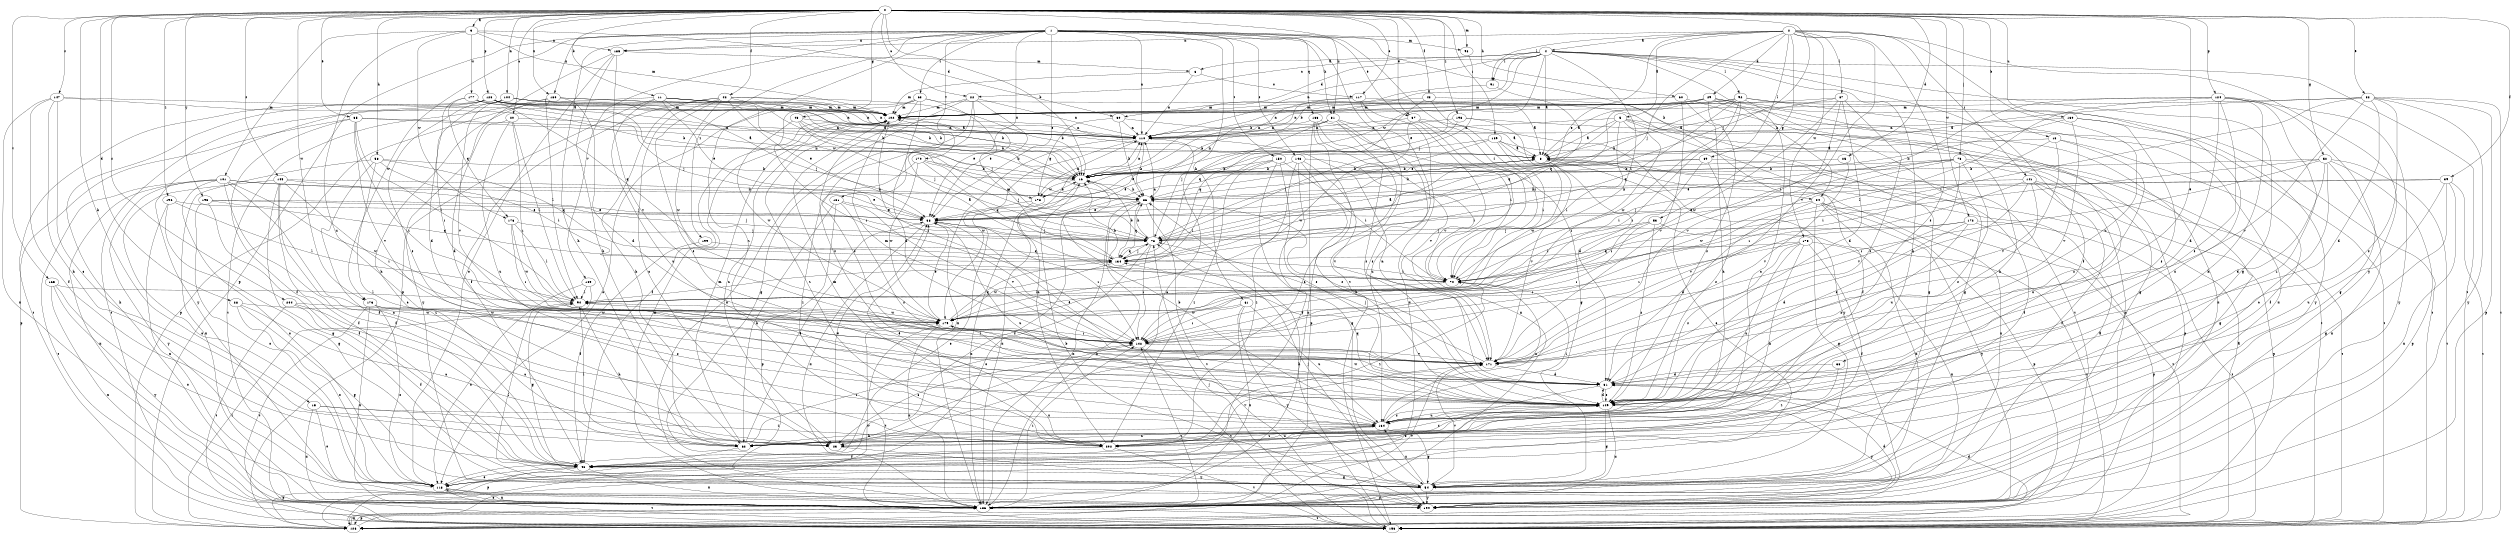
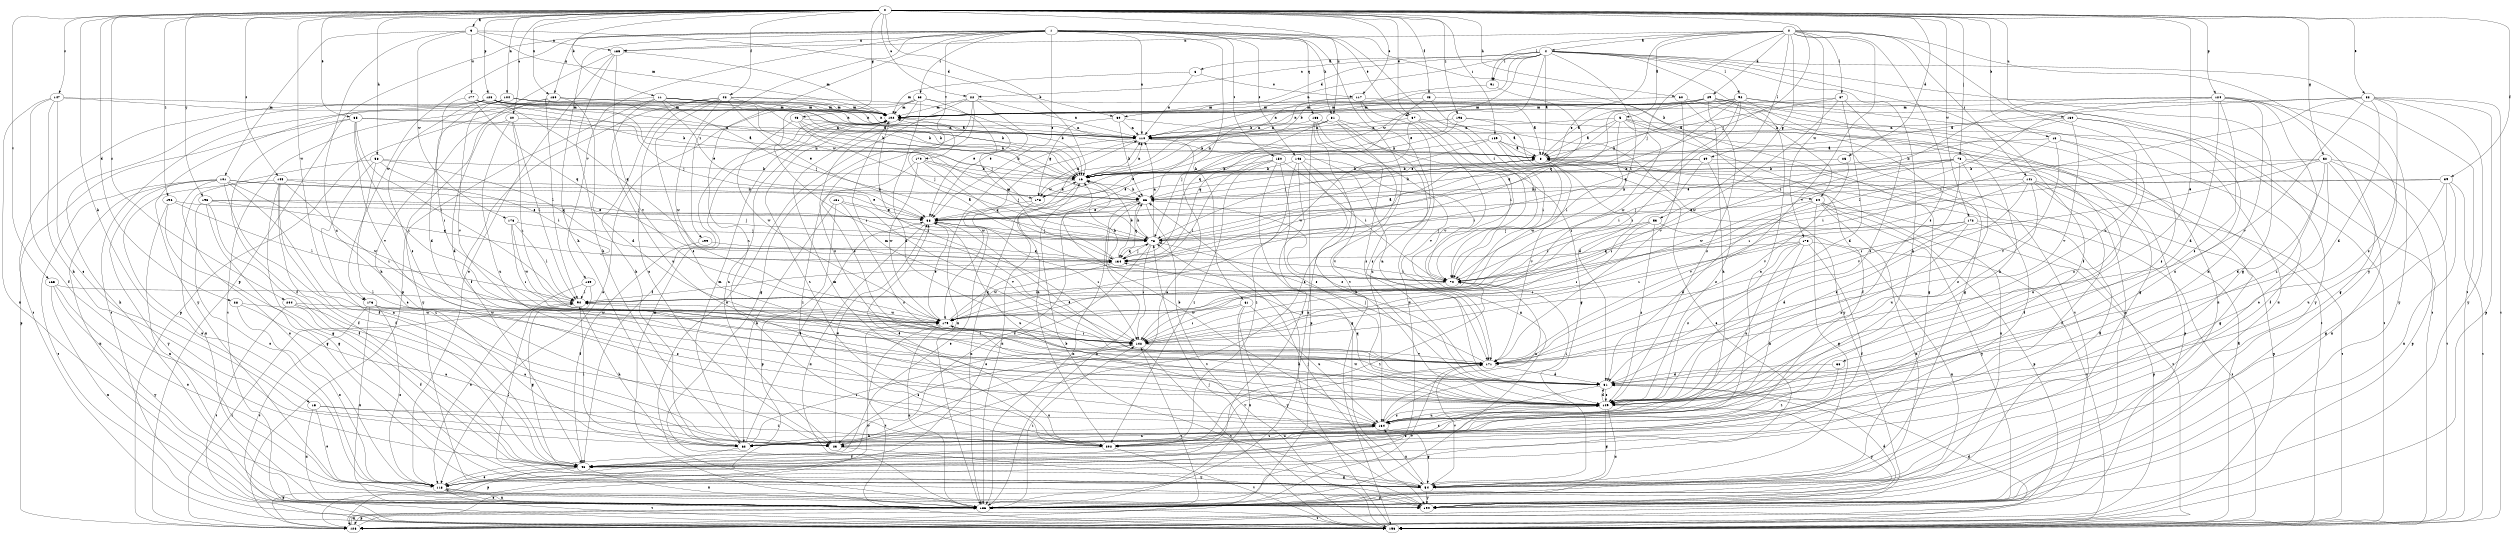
  strict digraph {
    0
    3
    11
    13
    15
    16
    20
    22
    25
    28
    32
    33
    35
    37
    39
    42
    43
    48
    52
    58
    60
    73
    78
    81
-   98
    104
    117
    123
    124
    139
    n31 [label=244]
    145
    147
    160
    165
    172
    173
    180
    193
    196
    198
    185
    164
    30
    101
    102
    176
    177
    38
    110
    126
    194
    178
    149
    171
    8
    46
    142
    202
    186
    118
    86
    94
    31
    54
    23
    179
    70
    156
    62
    134
    1
    61
    63
    84
    133
    148
    150
    169
    170
    181
    199
    2
    4
    5
    29
    53
    87
    89
    91
    141
    175
    6
    92
    0 -> 3 [label=a]
    0 -> 11 [label=b]
    0 -> 13 [label=b]
    0 -> 15 [label=b]
    0 -> 16 [label=b]
    0 -> 20 [label=c]
    0 -> 22 [label=c]
    0 -> 25 [label=d]
    0 -> 28 [label=d]
    0 -> 32 [label=e]
    0 -> 33 [label=e]
    0 -> 35 [label=e]
    0 -> 37 [label=e]
    0 -> 39 [label=f]
    0 -> 42 [label=f]
    0 -> 43 [label=f]
    0 -> 48 [label=g]
    0 -> 52 [label=g]
    0 -> 58 [label=h]
    0 -> 60 [label=h]
    0 -> 73 [label=j]
    0 -> 78 [label=j]
    0 -> 81 [label=k]
-   0 -> 98 [label=m]
    0 -> 104 [label=n]
    0 -> 117 [label=o]
    0 -> 123 [label=p]
    0 -> 124 [label=p]
    0 -> 139 [label=r]
    0 -> n31 [label=s]
    0 -> 145 [label=s]
    0 -> 147 [label=s]
    0 -> 160 [label=u]
    0 -> 165 [label=v]
    0 -> 172 [label=w]
    0 -> 173 [label=w]
    0 -> 180 [label=x]
    0 -> 193 [label=y]
    0 -> 196 [label=z]
    0 -> 198 [label=z]
    3 -> 185 [label=x]
    3 -> 164 [label=u]
    3 -> 30 [label=d]
    3 -> 101 [label=m]
    3 -> 102 [label=m]
    3 -> 176 [label=w]
    3 -> 177 [label=w]
    11 -> 16 [label=b]
    11 -> 78 [label=j]
    11 -> 164 [label=u]
    11 -> 102 [label=m]
    11 -> 38 [label=e]
    11 -> 110 [label=n]
    11 -> 126 [label=p]
    11 -> 194 [label=y]
    11 -> 178 [label=w]
    13 -> 149 [label=s]
    13 -> 171 [label=v]
    13 -> 8 [label=a]
    13 -> 46 [label=f]
    13 -> 142 [label=r]
    15 -> 164 [label=u]
    15 -> 202 [label=z]
    15 -> 186 [label=x]
    15 -> 118 [label=o]
    16 -> 110 [label=n]
    16 -> 178 [label=w]
    16 -> 186 [label=x]
    16 -> 86 [label=k]
    20 -> 164 [label=u]
    20 -> 110 [label=n]
    20 -> 142 [label=r]
    20 -> 94 [label=l]
    20 -> 31 [label=d]
    22 -> 102 [label=m]
    22 -> 38 [label=e]
    22 -> 110 [label=n]
    22 -> 149 [label=s]
    22 -> 186 [label=x]
    22 -> 54 [label=g]
    25 -> 16 [label=b]
    25 -> 171 [label=v]
    28 -> 118 [label=o]
-   28 -> 54 [label=g]
+   193 -> 54 [label=g]
    28 -> 23 [label=c]
    28 -> 179 [label=w]
    32 -> 102 [label=m]
    32 -> 126 [label=p]
    32 -> 194 [label=y]
    32 -> 149 [label=s]
    32 -> 171 [label=v]
    32 -> 8 [label=a]
    32 -> 31 [label=d]
    32 -> 70 [label=i]
    32 -> 156 [label=t]
    33 -> 202 [label=z]
    33 -> 31 [label=d]
    35 -> 110 [label=n]
    35 -> 126 [label=p]
    35 -> 171 [label=v]
    35 -> 8 [label=a]
    35 -> 46 [label=f]
    35 -> 142 [label=r]
    35 -> 94 [label=l]
    37 -> 110 [label=n]
    37 -> 194 [label=y]
    37 -> 186 [label=x]
    37 -> 54 [label=g]
    37 -> 179 [label=w]
    39 -> 78 [label=j]
    39 -> 164 [label=u]
    39 -> 186 [label=x]
    39 -> 86 [label=k]
    39 -> 54 [label=g]
    39 -> 156 [label=t]
    42 -> 16 [label=b]
    42 -> 78 [label=j]
    42 -> 102 [label=m]
    42 -> 38 [label=e]
    42 -> 149 [label=s]
    42 -> 46 [label=f]
    42 -> 23 [label=c]
    42 -> 179 [label=w]
    42 -> 62 [label=h]
    43 -> 102 [label=m]
    43 -> 54 [label=g]
    43 -> 70 [label=i]
    43 -> 134 [label=q]
    48 -> 16 [label=b]
    48 -> 78 [label=j]
    48 -> 110 [label=n]
    48 -> 86 [label=k]
    48 -> 179 [label=w]
    52 -> 16 [label=b]
    52 -> 126 [label=p]
    52 -> 142 [label=r]
    52 -> 186 [label=x]
    52 -> 31 [label=d]
    52 -> 23 [label=c]
    52 -> 70 [label=i]
    52 -> 156 [label=t]
    58 -> 16 [label=b]
    58 -> 46 [label=f]
    58 -> 186 [label=x]
    58 -> 23 [label=c]
    58 -> 70 [label=i]
    58 -> 134 [label=q]
    60 -> 102 [label=m]
    60 -> 171 [label=v]
    60 -> 54 [label=g]
    60 -> 62 [label=h]
    73 -> 16 [label=b]
    73 -> 164 [label=u]
    73 -> 38 [label=e]
    73 -> 149 [label=s]
    73 -> 171 [label=v]
    73 -> 54 [label=g]
    73 -> 179 [label=w]
    73 -> 70 [label=i]
    78 -> 110 [label=n]
    78 -> 8 [label=a]
    78 -> 142 [label=r]
    78 -> 118 [label=o]
    78 -> 86 [label=k]
    78 -> 134 [label=q]
    81 -> 16 [label=b]
    81 -> 78 [label=j]
    81 -> 164 [label=u]
    81 -> 110 [label=n]
    81 -> 149 [label=s]
    81 -> 23 [label=c]
-   98 -> 78 [label=j]
    104 -> 102 [label=m]
    104 -> 110 [label=n]
    104 -> 171 [label=v]
    104 -> 8 [label=a]
    104 -> 31 [label=d]
    104 -> 156 [label=t]
    117 -> 102 [label=m]
    117 -> 171 [label=v]
    117 -> 186 [label=x]
    117 -> 86 [label=k]
    117 -> 156 [label=t]
    123 -> 16 [label=b]
    123 -> 102 [label=m]
    123 -> 110 [label=n]
    123 -> 194 [label=y]
    123 -> 149 [label=s]
    123 -> 8 [label=a]
    123 -> 186 [label=k]
    123 -> 86 [label=k]
    123 -> 156 [label=t]
    123 -> 134 [label=q]
    124 -> 102 [label=m]
    124 -> 194 [label=y]
    124 -> 149 [label=s]
    124 -> 202 [label=z]
    124 -> 94 [label=l]
    124 -> 31 [label=d]
    124 -> 54 [label=g]
    124 -> 70 [label=i]
    124 -> 62 [label=h]
    139 -> 78 [label=j]
    139 -> 38 [label=e]
    139 -> 126 [label=p]
    139 -> 8 [label=a]
    139 -> 179 [label=w]
    139 -> 70 [label=i]
    n31 -> 46 [label=f]
    n31 -> 23 [label=c]
    n31 -> 179 [label=w]
    n31 -> 156 [label=t]
    145 -> 78 [label=j]
    145 -> 46 [label=f]
    145 -> 142 [label=r]
    145 -> 118 [label=o]
    145 -> 86 [label=k]
    145 -> 54 [label=g]
    145 -> 23 [label=c]
    147 -> 16 [label=b]
-   147 -> 102 [label=a]
+   147 -> 102 [label=m]
    147 -> 46 [label=f]
    147 -> 186 [label=x]
    147 -> 23 [label=c]
    147 -> 62 [label=h]
    160 -> 164 [label=u]
    160 -> 110 [label=n]
    160 -> 149 [label=s]
    160 -> 171 [label=v]
    160 -> 86 [label=k]
    165 -> 194 [label=y]
    165 -> 186 [label=x]
    165 -> 118 [label=o]
    165 -> 94 [label=l]
    172 -> 78 [label=j]
    172 -> 126 [label=p]
    172 -> 149 [label=s]
    172 -> 142 [label=r]
    172 -> 31 [label=d]
    172 -> 156 [label=t]
    173 -> 149 [label=s]
    173 -> 186 [label=x]
    173 -> 118 [label=o]
    173 -> 179 [label=w]
    173 -> 156 [label=t]
    180 -> 16 [label=b]
    180 -> 102 [label=m]
    180 -> 94 [label=l]
    180 -> 31 [label=d]
    180 -> 156 [label=t]
    180 -> 62 [label=h]
    193 -> 78 [label=j]
    193 -> 38 [label=e]
    193 -> 46 [label=f]
    193 -> 118 [label=o]
    193 -> 134 [label=q]
    196 -> 38 [label=e]
    196 -> 186 [label=x]
    196 -> 94 [label=l]
    196 -> 54 [label=g]
    198 -> 110 [label=n]
    198 -> 31 [label=d]
    198 -> 156 [label=t]
    198 -> 134 [label=q]
-   185 -> 6 [label=m]
+   185 -> 102 [label=m]
    185 -> 126 [label=p]
    185 -> 171 [label=v]
    185 -> 118 [label=o]
    185 -> 62 [label=h]
    164 -> 16 [label=b]
    164 -> 149 [label=s]
    164 -> 202 [label=z]
    164 -> 54 [label=g]
    164 -> 23 [label=c]
    164 -> 70 [label=i]
    164 -> 62 [label=h]
    30 -> 110 [label=n]
    30 -> 178 [label=g]
    30 -> 8 [label=a]
    30 -> 86 [label=k]
    101 -> 38 [label=e]
    101 -> 194 [label=y]
    101 -> 46 [label=f]
    101 -> 202 [label=z]
    101 -> 186 [label=x]
    101 -> 118 [label=o]
    101 -> 86 [label=k]
    101 -> 179 [label=w]
    101 -> 156 [label=t]
    102 -> 110 [label=n]
    102 -> 46 [label=f]
    102 -> 142 [label=r]
    102 -> 202 [label=z]
    102 -> 23 [label=c]
    176 -> 78 [label=j]
    176 -> 142 [label=r]
    176 -> 94 [label=l]
    176 -> 179 [label=w]
    177 -> 16 [label=b]
    177 -> 78 [label=j]
    177 -> 102 [label=m]
    177 -> 142 [label=r]
-   177 -> 176 [label=q]
+   177 -> 134 [label=q]
    38 -> 78 [label=j]
    38 -> 164 [label=u]
    38 -> 142 [label=r]
    38 -> 186 [label=x]
    110 -> 186 [label=x]
-   110 -> 86 [label=k]
+   110 -> 8 [label=k]
    110 -> 23 [label=c]
    110 -> 179 [label=w]
    126 -> 142 [label=r]
    126 -> 186 [label=x]
    126 -> 94 [label=l]
    126 -> 31 [label=d]
    126 -> 179 [label=w]
    194 -> 16 [label=b]
    194 -> 31 [label=d]
    178 -> 16 [label=b]
    178 -> 110 [label=n]
    178 -> 186 [label=x]
    178 -> 118 [label=o]
    149 -> 164 [label=u]
    149 -> 194 [label=y]
    149 -> 186 [label=x]
    149 -> 31 [label=d]
    149 -> 54 [label=g]
    149 -> 179 [label=w]
    149 -> 134 [label=q]
    171 -> 78 [label=j]
    171 -> 102 [label=m]
    171 -> 94 [label=l]
    171 -> 31 [label=d]
    8 -> 16 [label=b]
    8 -> 38 [label=e]
    8 -> 171 [label=v]
    8 -> 186 [label=x]
    8 -> 118 [label=o]
    46 -> 126 [label=p]
    46 -> 186 [label=x]
    46 -> 118 [label=o]
    46 -> 54 [label=g]
    142 -> 171 [label=v]
    142 -> 23 [label=c]
    142 -> 156 [label=t]
    202 -> 164 [label=u]
    202 -> 102 [label=m]
    202 -> 38 [label=e]
    202 -> 110 [label=n]
    202 -> 171 [label=v]
    202 -> 46 [label=f]
    202 -> 156 [label=t]
    186 -> 102 [label=m]
    186 -> 126 [label=p]
    186 -> 171 [label=v]
    186 -> 8 [label=a]
    186 -> 142 [label=r]
    186 -> 118 [label=o]
    186 -> 86 [label=k]
    186 -> 156 [label=t]
    118 -> 194 [label=y]
    118 -> 186 [label=x]
    118 -> 156 [label=t]
    86 -> 38 [label=e]
    86 -> 46 [label=f]
    86 -> 186 [label=x]
    86 -> 156 [label=t]
    86 -> 134 [label=q]
    94 -> 179 [label=w]
    94 -> 62 [label=h]
    31 -> 38 [label=e]
    31 -> 110 [label=n]
    31 -> 149 [label=s]
    31 -> 118 [label=o]
    31 -> 86 [label=k]
    54 -> 78 [label=j]
    54 -> 164 [label=u]
    54 -> 194 [label=y]
    54 -> 171 [label=v]
    54 -> 94 [label=l]
    23 -> 38 [label=e]
    23 -> 194 [label=y]
    179 -> 38 [label=e]
    179 -> 142 [label=r]
    179 -> 186 [label=x]
    179 -> 156 [label=t]
    179 -> 134 [label=q]
    70 -> 16 [label=b]
    70 -> 164 [label=u]
    70 -> 102 [label=a]
    70 -> 202 [label=z]
    70 -> 94 [label=l]
    156 -> 78 [label=j]
    156 -> 8 [label=a]
    156 -> 86 [label=k]
    62 -> 102 [label=m]
    62 -> 38 [label=e]
    62 -> 126 [label=p]
    62 -> 149 [label=s]
    62 -> 142 [label=r]
    62 -> 94 [label=l]
    134 -> 16 [label=b]
    134 -> 78 [label=j]
    134 -> 102 [label=m]
    134 -> 179 [label=w]
    134 -> 70 [label=i]
    1 -> 37 [label=e]
    1 -> 81 [label=k]
-   1 -> 98 [label=m]
    1 -> 173 [label=w]
    1 -> 180 [label=x]
    1 -> 185 [label=x]
    1 -> 38 [label=e]
    1 -> 110 [label=n]
    1 -> 126 [label=p]
    1 -> 202 [label=z]
    1 -> 70 [label=i]
    1 -> 156 [label=t]
    1 -> 62 [label=h]
    1 -> 61 [label=h]
    1 -> 63 [label=i]
    1 -> 84 [label=k]
    1 -> 133 [label=q]
    1 -> 148 [label=s]
    1 -> 150 [label=t]
    1 -> 169 [label=v]
    1 -> 170 [label=v]
-   1 -> 181 [label=x]
    1 -> 199 [label=z]
    61 -> 164 [label=u]
    61 -> 194 [label=y]
    61 -> 142 [label=r]
    61 -> 186 [label=x]
    61 -> 179 [label=w]
    63 -> 102 [label=m]
    63 -> 38 [label=e]
    63 -> 149 [label=s]
    63 -> 8 [label=a]
    63 -> 142 [label=r]
    63 -> 118 [label=o]
    63 -> 31 [label=d]
    84 -> 38 [label=e]
    84 -> 126 [label=p]
    84 -> 194 [label=y]
    84 -> 186 [label=x]
    84 -> 31 [label=d]
    84 -> 54 [label=g]
    84 -> 156 [label=t]
    133 -> 110 [label=n]
    133 -> 126 [label=p]
    133 -> 149 [label=s]
    133 -> 171 [label=v]
    133 -> 186 [label=x]
    133 -> 70 [label=i]
    148 -> 16 [label=b]
    148 -> 149 [label=s]
    148 -> 171 [label=v]
    148 -> 46 [label=f]
    148 -> 202 [label=z]
    148 -> 70 [label=i]
    150 -> 16 [label=b]
    150 -> 149 [label=s]
    150 -> 202 [label=z]
    150 -> 94 [label=l]
    150 -> 54 [label=g]
    150 -> 70 [label=i]
    169 -> 118 [label=o]
    169 -> 94 [label=l]
    169 -> 54 [label=g]
    170 -> 16 [label=b]
    170 -> 78 [label=j]
    170 -> 202 [label=z]
    170 -> 179 [label=w]
    170 -> 134 [label=q]
    181 -> 38 [label=e]
    181 -> 126 [label=p]
    181 -> 149 [label=s]
    181 -> 171 [label=v]
    181 -> 62 [label=h]
    199 -> 46 [label=f]
    199 -> 134 [label=q]
    2 -> 78 [label=j]
    2 -> 185 [label=x]
    2 -> 164 [label=u]
    2 -> 38 [label=e]
    2 -> 194 [label=y]
    2 -> 149 [label=s]
    2 -> 171 [label=v]
    2 -> 4 [label=a]
    2 -> 5 [label=a]
    2 -> 29 [label=d]
    2 -> 53 [label=g]
    2 -> 87 [label=l]
    2 -> 89 [label=l]
    2 -> 91 [label=l]
    2 -> 141 [label=r]
    2 -> 175 [label=w]
    4 -> 16 [label=b]
    4 -> 22 [label=c]
    4 -> 30 [label=d]
    4 -> 38 [label=e]
    4 -> 110 [label=n]
    4 -> 178 [label=w]
    4 -> 8 [label=a]
    4 -> 46 [label=f]
    4 -> 54 [label=g]
    4 -> 70 [label=i]
    4 -> 156 [label=t]
    4 -> 62 [label=h]
    4 -> 84 [label=k]
    4 -> 91 [label=l]
    4 -> 6 [label=a]
    4 -> 92 [label=l]
    5 -> 38 [label=e]
    5 -> 110 [label=n]
    5 -> 8 [label=a]
    5 -> 46 [label=f]
    5 -> 142 [label=r]
    5 -> 186 [label=x]
    5 -> 94 [label=l]
    5 -> 156 [label=t]
    29 -> 102 [label=m]
    29 -> 110 [label=n]
    29 -> 149 [label=s]
    29 -> 8 [label=a]
    29 -> 186 [label=x]
    29 -> 54 [label=g]
    29 -> 23 [label=c]
    29 -> 156 [label=t]
    29 -> 134 [label=q]
    53 -> 78 [label=j]
    53 -> 149 [label=s]
    53 -> 142 [label=r]
    53 -> 70 [label=i]
    53 -> 156 [label=t]
    87 -> 102 [label=m]
    87 -> 149 [label=s]
-   87 -> 171 [label=v]
    87 -> 8 [label=a]
    87 -> 31 [label=d]
    87 -> 179 [label=w]
    89 -> 16 [label=b]
    89 -> 149 [label=s]
    89 -> 46 [label=f]
    89 -> 142 [label=r]
    89 -> 86 [label=k]
    91 -> 16 [label=b]
    91 -> 134 [label=q]
    141 -> 164 [label=u]
    141 -> 126 [label=p]
    141 -> 149 [label=s]
    141 -> 171 [label=v]
    141 -> 46 [label=f]
    141 -> 86 [label=k]
    141 -> 156 [label=t]
    175 -> 164 [label=u]
    175 -> 149 [label=s]
    175 -> 46 [label=f]
    175 -> 142 [label=r]
    175 -> 186 [label=x]
    175 -> 62 [label=h]
    175 -> 134 [label=q]
    6 -> 117 [label=o]
    6 -> 102 [label=m]
    6 -> 110 [label=n]
    92 -> 102 [label=m]
    92 -> 110 [label=n]
    92 -> 194 [label=y]
    92 -> 142 [label=r]
    92 -> 186 [label=x]
    92 -> 86 [label=k]
    92 -> 179 [label=w]
    92 -> 62 [label=h]
    92 -> 134 [label=q]
  }
